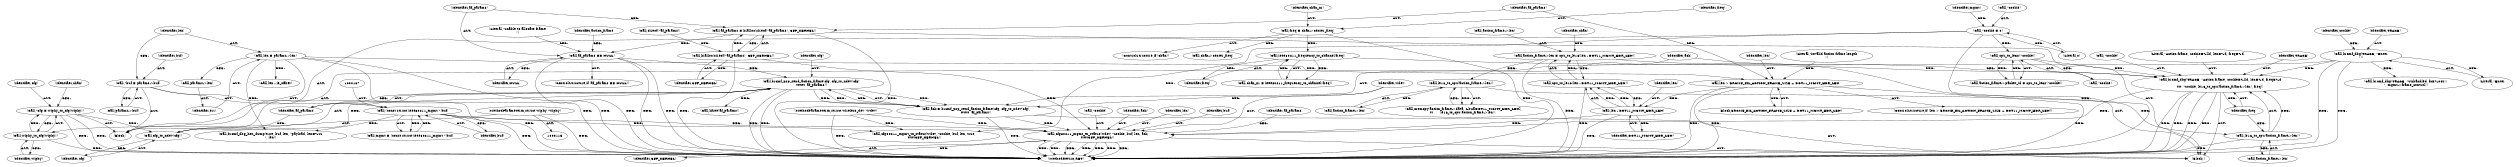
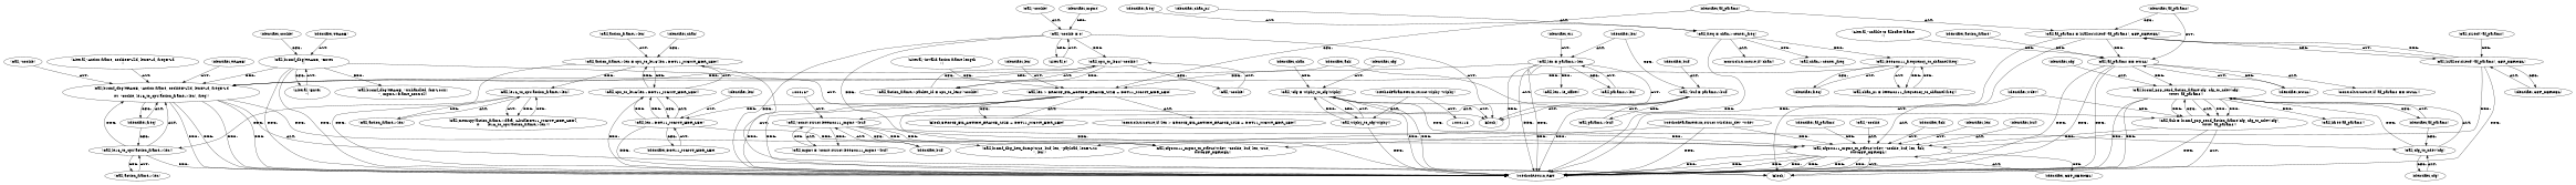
  digraph {
    fontname="DejaVu Serif"
    node [fontname="DejaVu Serif"]
    edge [fontname="DejaVu Serif"]
    n1 [label="(Call,cfg80211_mgmt_tx_status(wdev, *cookie, buf, len, ack,\n\t\t\t\t\tGFP_KERNEL))"]
    n2 [label="(MethodReturn,RET)"]
    n3 [label="(Block,)"]
    n4 [label="(Identifier,GFP_KERNEL)"]
    n5 [label="(MethodParameterIn,struct wireless_dev *wdev)"]
    n6 [label="(Call,cfg80211_mgmt_tx_status(wdev, *cookie, buf, len, true,\n \t\t\t\t\tGFP_KERNEL))"]
    n7 [label="(Call,brcmf_dbg(TRACE, \"Action frame, cookie=%lld, len=%d, freq=%d\n\",\n\t\t\t  *cookie, le16_to_cpu(action_frame->len), freq))"]
    n8 [label="(Identifier,freq)"]
    n9 [label="(Call,le16_to_cpu(action_frame->len))"]
    n10 [label="(Call,brcmf_dbg(TRACE, \"Enter\n\"))"]
    n11 [label="(Block,)"]
    n12 [label="(Call,brcmf_dbg(TRACE, \"Unhandled, fc=%04x!!\n\", mgmt->frame_control))"]
    n13 [label="(Literal,\"Enter\n\")"]
    n14 [label="(Call,cpu_to_le32(*cookie))"]
    n15 [label="(Call,action_frame->packet_id = cpu_to_le32(*cookie))"]
    n16 [label="(Call,*cookie)"]
    n17 [label="(Call,*cookie = 0)"]
    n18 [label="(Literal,0)"]
    n19 [label="(Call,action_frame->len)"]
    n20 [label="(Call,le16_to_cpu(action_frame->len))"]
    n21 [label="(Call,action_frame->len)"]
    n22 [label="(Call,memcpy(action_frame->data, &buf[DOT11_MGMT_HDR_LEN],\n\t\t       le16_to_cpu(action_frame->len)))"]
    n23 [label="(Call,action_frame->len = cpu_to_le16(len - DOT11_MGMT_HDR_LEN))"]
    n24 [label="(Call,cpu_to_le16(len - DOT11_MGMT_HDR_LEN))"]
    n25 [label="(Call,len - DOT11_MGMT_HDR_LEN)"]
    n26 [label="(Identifier,DOT11_MGMT_HDR_LEN)"]
    n27 [label="(Call,len > BRCMF_FIL_ACTION_FRAME_SIZE + DOT11_MGMT_HDR_LEN)"]
    n28 [label="(Block,BRCMF_FIL_ACTION_FRAME_SIZE + DOT11_MGMT_HDR_LEN)"]
    n29 [label="(ControlStructure,if (len > BRCMF_FIL_ACTION_FRAME_SIZE + DOT11_MGMT_HDR_LEN))"]
    n30 [label="(Call,len = params->len)"]
    n31 [label="(Call,len - ie_offset)"]
    n32 [label="(Call,brcmf_dbg_hex_dump(true, buf, len, \"payload, len=%zu\n\", len))"]
    n33 [label="(Call,params->len)"]
    n34 [label="(Call,ieee80211_frequency_to_channel(freq))"]
    n35 [label="(Identifier,freq)"]
    n36 [label="(Call,chan_nr = ieee80211_frequency_to_channel(freq))"]
    n37 [label="(Call,freq = chan->center_freq)"]
    n38 [label="(ControlStructure,if (chan))"]
    n39 [label="(Call,chan->center_freq)"]
    n40 [label="(Call,(const struct ieee80211_mgmt *)buf)"]
    n41 [label="(Call,mgmt = (const struct ieee80211_mgmt *)buf)"]
    n42 [label="(Identifier,buf)"]
    n43 [label="(Call,*buf = params->buf)"]
    n44 [label="(Call,params->buf)"]
    n45 [label="(Call,ack = brcmf_p2p_send_action_frame(cfg, cfg_to_ndev(cfg),\n\t\t\t\t\t\t  af_params))"]
    n46 [label="(Call,brcmf_p2p_send_action_frame(cfg, cfg_to_ndev(cfg),\n\t\t\t\t\t\t  af_params))"]
    n47 [label="(Call,kfree(af_params))"]
    n48 [label="(Identifier,af_params)"]
    n49 [label="(Call,cfg_to_ndev(cfg))"]
    n50 [label="(Identifier,cfg)"]
    n51 [label="(Call,*cfg = wiphy_to_cfg(wiphy))"]
    n52 [label="(Call,wiphy_to_cfg(wiphy))"]
-   n53 [label="(Identifier,wiphy)"]
    n54 [label="(MethodParameterIn,struct wiphy *wiphy)"]
    1000115
    n56 [label="(Call,af_params == NULL)"]
    n57 [label="(Identifier,NULL)"]
    n58 [label="(ControlStructure,if (af_params == NULL))"]
    n59 [label="(Call,af_params = kzalloc(sizeof(*af_params), GFP_KERNEL))"]
    n60 [label="(Call,kzalloc(sizeof(*af_params), GFP_KERNEL))"]
    n61 [label="(Identifier,GFP_KERNEL)"]
    n62 [label="(Identifier,err)"]
    n63 [label="(Identifier,ack)"]
    n64 [label="(Call,action_frame->len)"]
    n65 [label="(Identifier,chan)"]
    n66 [label="(Identifier,cfg)"]
    n67 [label="(Call,*cookie)"]
    n68 [label="(Literal,\"unable to allocate frame\n\")"]
    n69 [label="(Identifier,len)"]
    n70 [label="(Identifier,buf)"]
    n71 [label="(Identifier,ack)"]
    n72 [label="(Literal,\"invalid action frame length\n\")"]
    n73 [label="(Identifier,af_params)"]
    n74 [label="(Call,*cookie)"]
    n75 [label="(Literal,\"Action frame, cookie=%lld, len=%d, freq=%d\n\")"]
    n76 [label="(Identifier,cookie)"]
    n77 [label="(Call,*cookie)"]
    n78 [label="(Identifier,wdev)"]
    n79 [label="(Identifier,mgmt)"]
    n80 [label="(Identifier,chan)"]
    n81 [label="(Identifier,af_params)"]
    n82 [label="(Identifier,freq)"]
    n83 [label="(Identifier,len)"]
    n84 [label="(Identifier,len)"]
    n85 [label="(Call,sizeof(*af_params))"]
    n86 [label="(Identifier,chan_nr)"]
    n87 [label="(Identifier,TRACE)"]
    n88 [label="(Identifier,action_frame)"]
    n89 [label="(Identifier,af_params)"]
    n90 [label="(Identifier,TRACE)"]
    n91 [label="(Identifier,len)"]
    n92 [label="(Identifier,cfg)"]
    n93 [label="(Identifier,buf)"]
    1000167
    n1 -> n2 [label="DDG: "]
    n1 -> n2 [label="DDG: "]
    n1 -> n2 [label="DDG: "]
    n1 -> n2 [label="DDG: "]
    n1 -> n2 [label="DDG: "]
    n1 -> n2 [label="DDG: "]
    n1 -> n2 [label="DDG: "]
    n1 -> n3 [label="AST: "]
    n1 -> n4 [label="CFG: "]
    n4 -> n1 [label="AST: "]
    n5 -> n1 [label="DDG: "]
    n5 -> n2 [label="DDG: "]
    n5 -> n6 [label="DDG: "]
    n7 -> n1 [label="DDG: "]
    n7 -> n2 [label="DDG: "]
    n7 -> n2 [label="DDG: "]
    n7 -> n2 [label="DDG: "]
    n7 -> n2 [label="DDG: "]
    n7 -> n3 [label="AST: "]
    n7 -> n8 [label="CFG: "]
    n8 -> n7 [label="AST: "]
    n8 -> n9 [label="CFG: "]
    n9 -> n2 [label="DDG: "]
    n9 -> n7 [label="AST: "]
    n9 -> n7 [label="DDG: "]
    n9 -> n19 [label="CFG: "]
    n10 -> n2 [label="DDG: "]
    n10 -> n2 [label="DDG: "]
    n10 -> n7 [label="DDG: "]
    n10 -> n11 [label="AST: "]
    n10 -> n12 [label="DDG: "]
    n10 -> n13 [label="CFG: "]
    n13 -> n10 [label="AST: "]
    n14 -> n7 [label="DDG: "]
    n14 -> n15 [label="AST: "]
    n14 -> n15 [label="DDG: "]
    n14 -> n16 [label="CFG: "]
    n15 -> n14 [label="CFG: "]
    n16 -> n14 [label="AST: "]
    n17 -> n2 [label="DDG: "]
    n17 -> n6 [label="DDG: "]
    n17 -> n11 [label="AST: "]
    n17 -> n14 [label="DDG: "]
    n17 -> n18 [label="CFG: "]
    n18 -> n17 [label="AST: "]
    n19 -> n9 [label="AST: "]
    n20 -> n9 [label="DDG: "]
    n20 -> n21 [label="CFG: "]
    n20 -> n22 [label="AST: "]
    n20 -> n22 [label="DDG: "]
    n21 -> n20 [label="AST: "]
    n22 -> n20 [label="CFG: "]
    n23 -> n2 [label="DDG: "]
    n23 -> n3 [label="AST: "]
    n23 -> n20 [label="DDG: "]
    n23 -> n24 [label="CFG: "]
    n24 -> n2 [label="DDG: "]
    n24 -> n23 [label="AST: "]
    n24 -> n23 [label="DDG: "]
    n24 -> n25 [label="CFG: "]
    n25 -> n1 [label="DDG: "]
    n25 -> n2 [label="DDG: "]
    n25 -> n24 [label="AST: "]
    n25 -> n24 [label="DDG: "]
    n25 -> n24 [label="DDG: "]
    n25 -> n26 [label="CFG: "]
    n26 -> n25 [label="AST: "]
    n27 -> n2 [label="DDG: "]
    n27 -> n2 [label="DDG: "]
    n27 -> n2 [label="DDG: "]
    n27 -> n25 [label="DDG: "]
    n27 -> n28 [label="CFG: "]
    n27 -> n29 [label="AST: "]
    n28 -> n27 [label="AST: "]
    n30 -> n2 [label="DDG: "]
    n30 -> n2 [label="DDG: "]
    n30 -> n11 [label="AST: "]
    n30 -> n27 [label="DDG: "]
    n30 -> n31 [label="DDG: "]
    n30 -> n32 [label="DDG: "]
    n30 -> n33 [label="CFG: "]
-   n33 -> n62 [label="AST: "]
+   n33 -> n30 [label="AST: "]
    n34 -> n7 [label="DDG: "]
    n34 -> n35 [label="CFG: "]
    n34 -> n36 [label="AST: "]
    n34 -> n36 [label="DDG: "]
    n35 -> n34 [label="AST: "]
    n36 -> n34 [label="CFG: "]
    n37 -> n2 [label="DDG: "]
    n37 -> n34 [label="DDG: "]
    n37 -> n38 [label="AST: "]
    n37 -> n39 [label="CFG: "]
    n40 -> n1 [label="DDG: "]
-   n40 -> n2 [label="DDG: "]
    n40 -> n6 [label="DDG: "]
    n40 -> n32 [label="DDG: "]
    n40 -> n41 [label="AST: "]
    n40 -> n41 [label="DDG: "]
    n40 -> n42 [label="CFG: "]
    n41 -> n40 [label="CFG: "]
    n42 -> n40 [label="AST: "]
    n43 -> n2 [label="DDG: "]
    n43 -> n11 [label="AST: "]
    n43 -> n40 [label="AST: "]
    n43 -> n44 [label="CFG: "]
    n44 -> n43 [label="AST: "]
    n45 -> n1 [label="DDG: "]
    n45 -> n2 [label="DDG: "]
    n45 -> n3 [label="AST: "]
    n45 -> n46 [label="CFG: "]
    n46 -> n2 [label="DDG: "]
    n46 -> n2 [label="DDG: "]
    n46 -> n45 [label="AST: "]
    n46 -> n45 [label="DDG: "]
    n46 -> n45 [label="DDG: "]
    n46 -> n45 [label="DDG: "]
    n46 -> n47 [label="DDG: "]
    n46 -> n48 [label="CFG: "]
    n48 -> n46 [label="AST: "]
    n48 -> n49 [label="CFG: "]
    n49 -> n46 [label="AST: "]
    n49 -> n46 [label="DDG: "]
    n49 -> n50 [label="CFG: "]
    n50 -> n49 [label="AST: "]
    n51 -> n2 [label="DDG: "]
    n51 -> n2 [label="DDG: "]
    n51 -> n11 [label="AST: "]
    n51 -> n49 [label="DDG: "]
    n51 -> n52 [label="CFG: "]
    n52 -> n2 [label="DDG: "]
    n52 -> n51 [label="AST: "]
    n52 -> n51 [label="DDG: "]
-   n52 -> n53 [label="CFG: "]
-   n53 -> n52 [label="AST: "]
-   n54 -> n2 [label="DDG: "]
    n54 -> n52 [label="AST: "]
    n54 -> 1000115 [label="AST: "]
    n56 -> n2 [label="DDG: "]
    n56 -> n2 [label="DDG: "]
    n56 -> n2 [label="DDG: "]
    n56 -> n46 [label="DDG: "]
    n56 -> n57 [label="CFG: "]
    n56 -> n58 [label="AST: "]
    n57 -> n56 [label="AST: "]
    n59 -> n2 [label="DDG: "]
    n59 -> n3 [label="AST: "]
    n59 -> n56 [label="DDG: "]
    n59 -> n60 [label="CFG: "]
    n60 -> n1 [label="DDG: "]
    n60 -> n2 [label="DDG: "]
    n60 -> n59 [label="AST: "]
    n60 -> n59 [label="DDG: "]
    n60 -> n61 [label="CFG: "]
    n61 -> n60 [label="AST: "]
    n62 -> n30 [label="AST: "]
    n63 -> n1 [label="AST: "]
    n64 -> n23 [label="AST: "]
    n65 -> n23 [label="CFG: "]
    n66 -> n46 [label="AST: "]
    n67 -> n17 [label="AST: "]
    n68 -> n56 [label="CFG: "]
    n69 -> n1 [label="AST: "]
    n70 -> n1 [label="AST: "]
    n71 -> n7 [label="CFG: "]
    n71 -> n45 [label="AST: "]
    n72 -> n27 [label="CFG: "]
    n73 -> n1 [label="CFG: "]
    n74 -> n7 [label="AST: "]
    n75 -> n7 [label="AST: "]
    n76 -> n10 [label="CFG: "]
    n77 -> n1 [label="AST: "]
    n78 -> n1 [label="AST: "]
    n78 -> n45 [label="CFG: "]
    n79 -> n17 [label="CFG: "]
    n80 -> n51 [label="CFG: "]
    n81 -> n56 [label="AST: "]
    n81 -> n59 [label="CFG: "]
    n82 -> n37 [label="AST: "]
    n83 -> n25 [label="AST: "]
    n84 -> n30 [label="AST: "]
    n84 -> n43 [label="CFG: "]
    n85 -> n60 [label="CFG: "]
    n86 -> n37 [label="AST: "]
    n87 -> n10 [label="AST: "]
    n88 -> n56 [label="CFG: "]
    n89 -> n27 [label="CFG: "]
    n89 -> n59 [label="AST: "]
    n90 -> n7 [label="AST: "]
    n91 -> n27 [label="AST: "]
    n92 -> n51 [label="AST: "]
    n93 -> n43 [label="AST: "]
    1000167 -> n40 [label="AST: "]
  }
